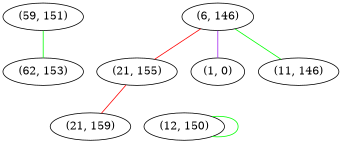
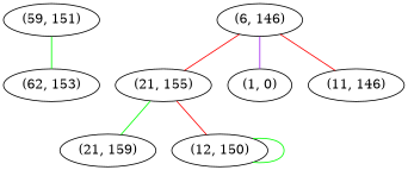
  graph {
    edge [color=red weight=1]
    "(59, 151)"
    "(62, 153)"
    "(21, 155)"
    "(21, 159)"
    "(12, 150)"
    "(6, 146)"
    n7 [label="(1, 0)"]
    "(11, 146)"
    "(59, 151)" -- "(62, 153)" [color=green weight=2]
-   "(21, 155)" -- "(21, 159)"
+   "(21, 155)" -- "(21, 159)" [color=green]
+   "(21, 155)" -- "(12, 150)"
    "(12, 150)" -- "(12, 150)" [color=green weight=2]
    "(6, 146)" -- "(21, 155)"
    "(6, 146)" -- n7 [color=purple weight=4]
-   "(6, 146)" -- "(11, 146)" [color=green]
+   "(6, 146)" -- "(11, 146)"
  }
